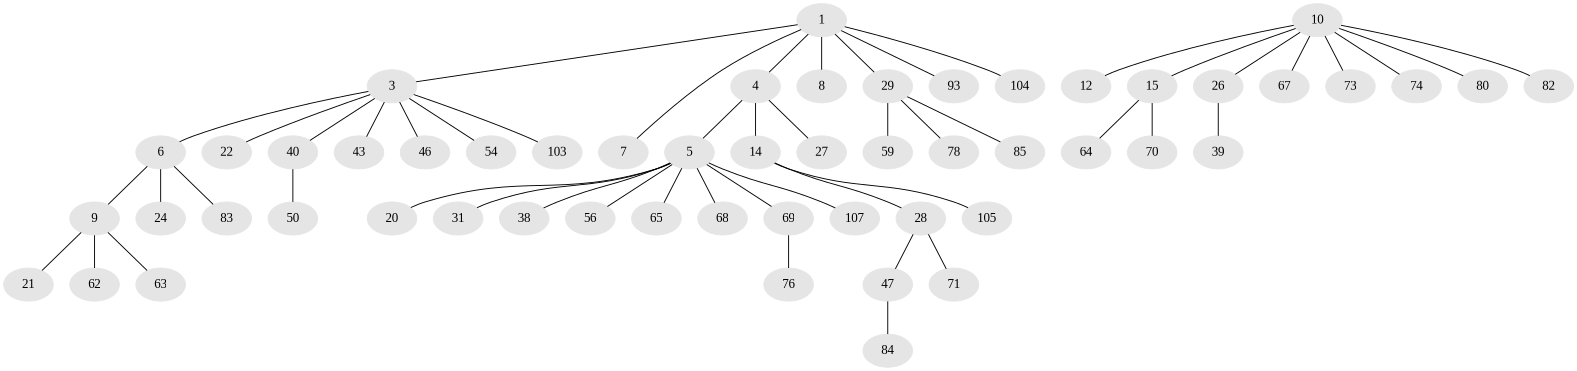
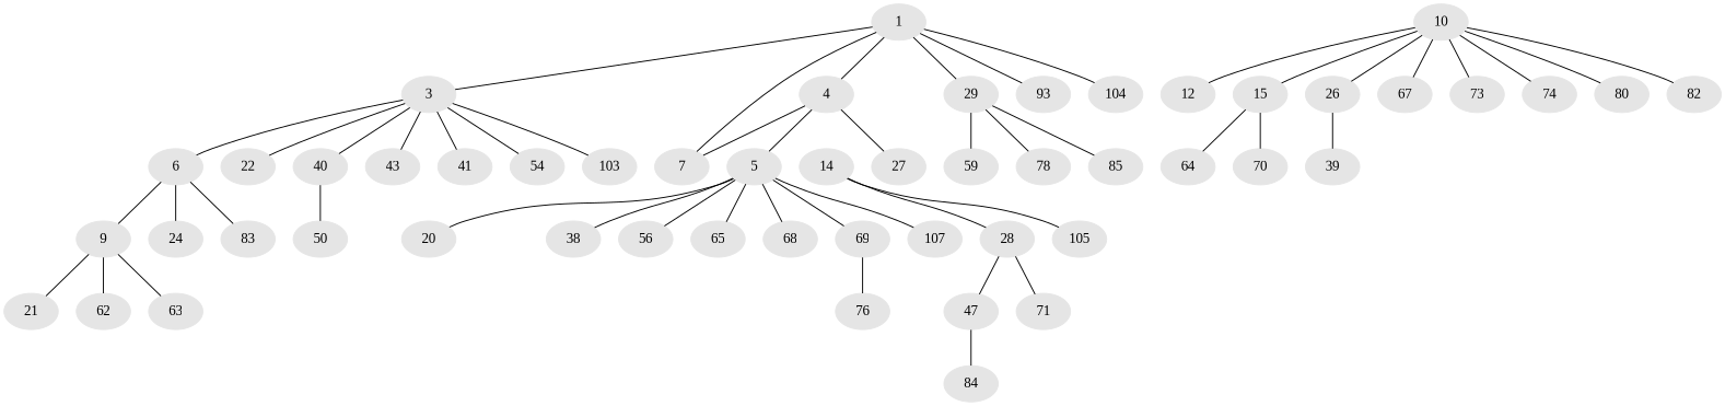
  graph {
    fontname="Liberation Serif"
    node [color=gray90 fontname="Liberation Serif" style=filled]
    edge [fontname="Liberation Serif"]
    1 [super="+2"]
    3 [super="+11"]
    4
    7
-   8 [super="+108+81"]
    29 [super="+42+33"]
    93
    104
    6
    22 [super="+75"]
    40 [super="+44+61"]
    43
-   46
+   46 [label=41]
    54
    103
    5 [super="+19"]
    14
    27
    59
    78
    85 [super="+95"]
    9 [super="+16+13"]
    24
    83
    50
    20
-   31
    38
    56
    65
    68
    69
    107
    28 [super="+36+30"]
    105
    76 [super="+96"]
    21
    62 [super="+72"]
    63 [super="+87"]
    10 [super="+23+53"]
    12
    15 [super="+60+32"]
    26 [super="+94"]
    67 [super="+90"]
    73
    74
    80
    82
    64
    70
    39
    47 [super="+77"]
    71
    84 [super="+106"]
    1 -- 3
    1 -- 4
    1 -- 7
-   1 -- 8
    1 -- 29
    1 -- 93
    1 -- 104
    3 -- 6
    3 -- 22
    3 -- 40
    3 -- 43
    3 -- 46
    3 -- 54
    3 -- 103
    4 -- 5
-   4 -- 14
+   4 -- 7
    4 -- 27
    29 -- 59
    29 -- 78
    29 -- 85
    6 -- 9
    6 -- 24
    6 -- 83
    40 -- 50
    5 -- 20
-   5 -- 31
    5 -- 38
    5 -- 56
    5 -- 65
    5 -- 68
    5 -- 69
    5 -- 107
    14 -- 28
    14 -- 105
    9 -- 21
    9 -- 62
    9 -- 63
    69 -- 76
    28 -- 47
    28 -- 71
    10 -- 12
    10 -- 15
    10 -- 26
    10 -- 67
    10 -- 73
    10 -- 74
    10 -- 80
    10 -- 82
    15 -- 64
    15 -- 70
    26 -- 39
    47 -- 84
  }
